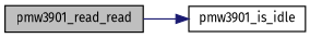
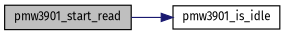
  digraph {
    rankdir=LR
    fontname="Fira Sans"
    node [color=black fontname="Fira Sans" fontsize=10 shape=record style=filled]
-   n1 [fillcolor=grey75 fontcolor=black height=0.2 label=pmw3901_read_read width=0.4]
+   n1 [fillcolor=grey75 fontcolor=black height=0.2 label=pmw3901_start_read width=0.4]
    n2 [fillcolor=white height=0.2 label=pmw3901_is_idle width=0.4]
    n1 -> n2 [color=midnightblue fontname="Fira Sans" fontsize=10 labelfontname=FreeSans labelfontsize=10 style=solid]
  }
